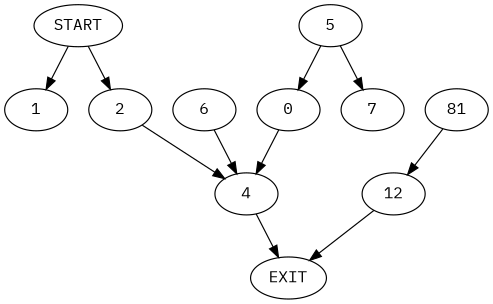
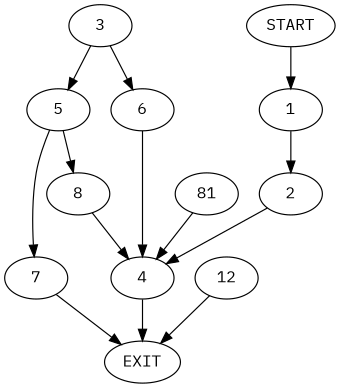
  digraph {
    fontname="IBM Plex Mono"
    node [fontname="IBM Plex Mono"]
    edge [fontname="IBM Plex Mono"]
    n1 [label=START]
    1
    2
    n4 [label=EXIT]
    4
+   3
    5
    6
    7
-   8 [label=0]
+   8
    n11 [label=12]
    n12 [label=81]
    n1 -> 1
-   n1 -> 2
+   1 -> 2
    2 -> 4
    4 -> n4
+   3 -> 5
+   3 -> 6
    5 -> 7
    5 -> 8
    6 -> 4
+   7 -> n4
    8 -> 4
    n11 -> n4
-   n12 -> n11
+   n12 -> 4
  }
